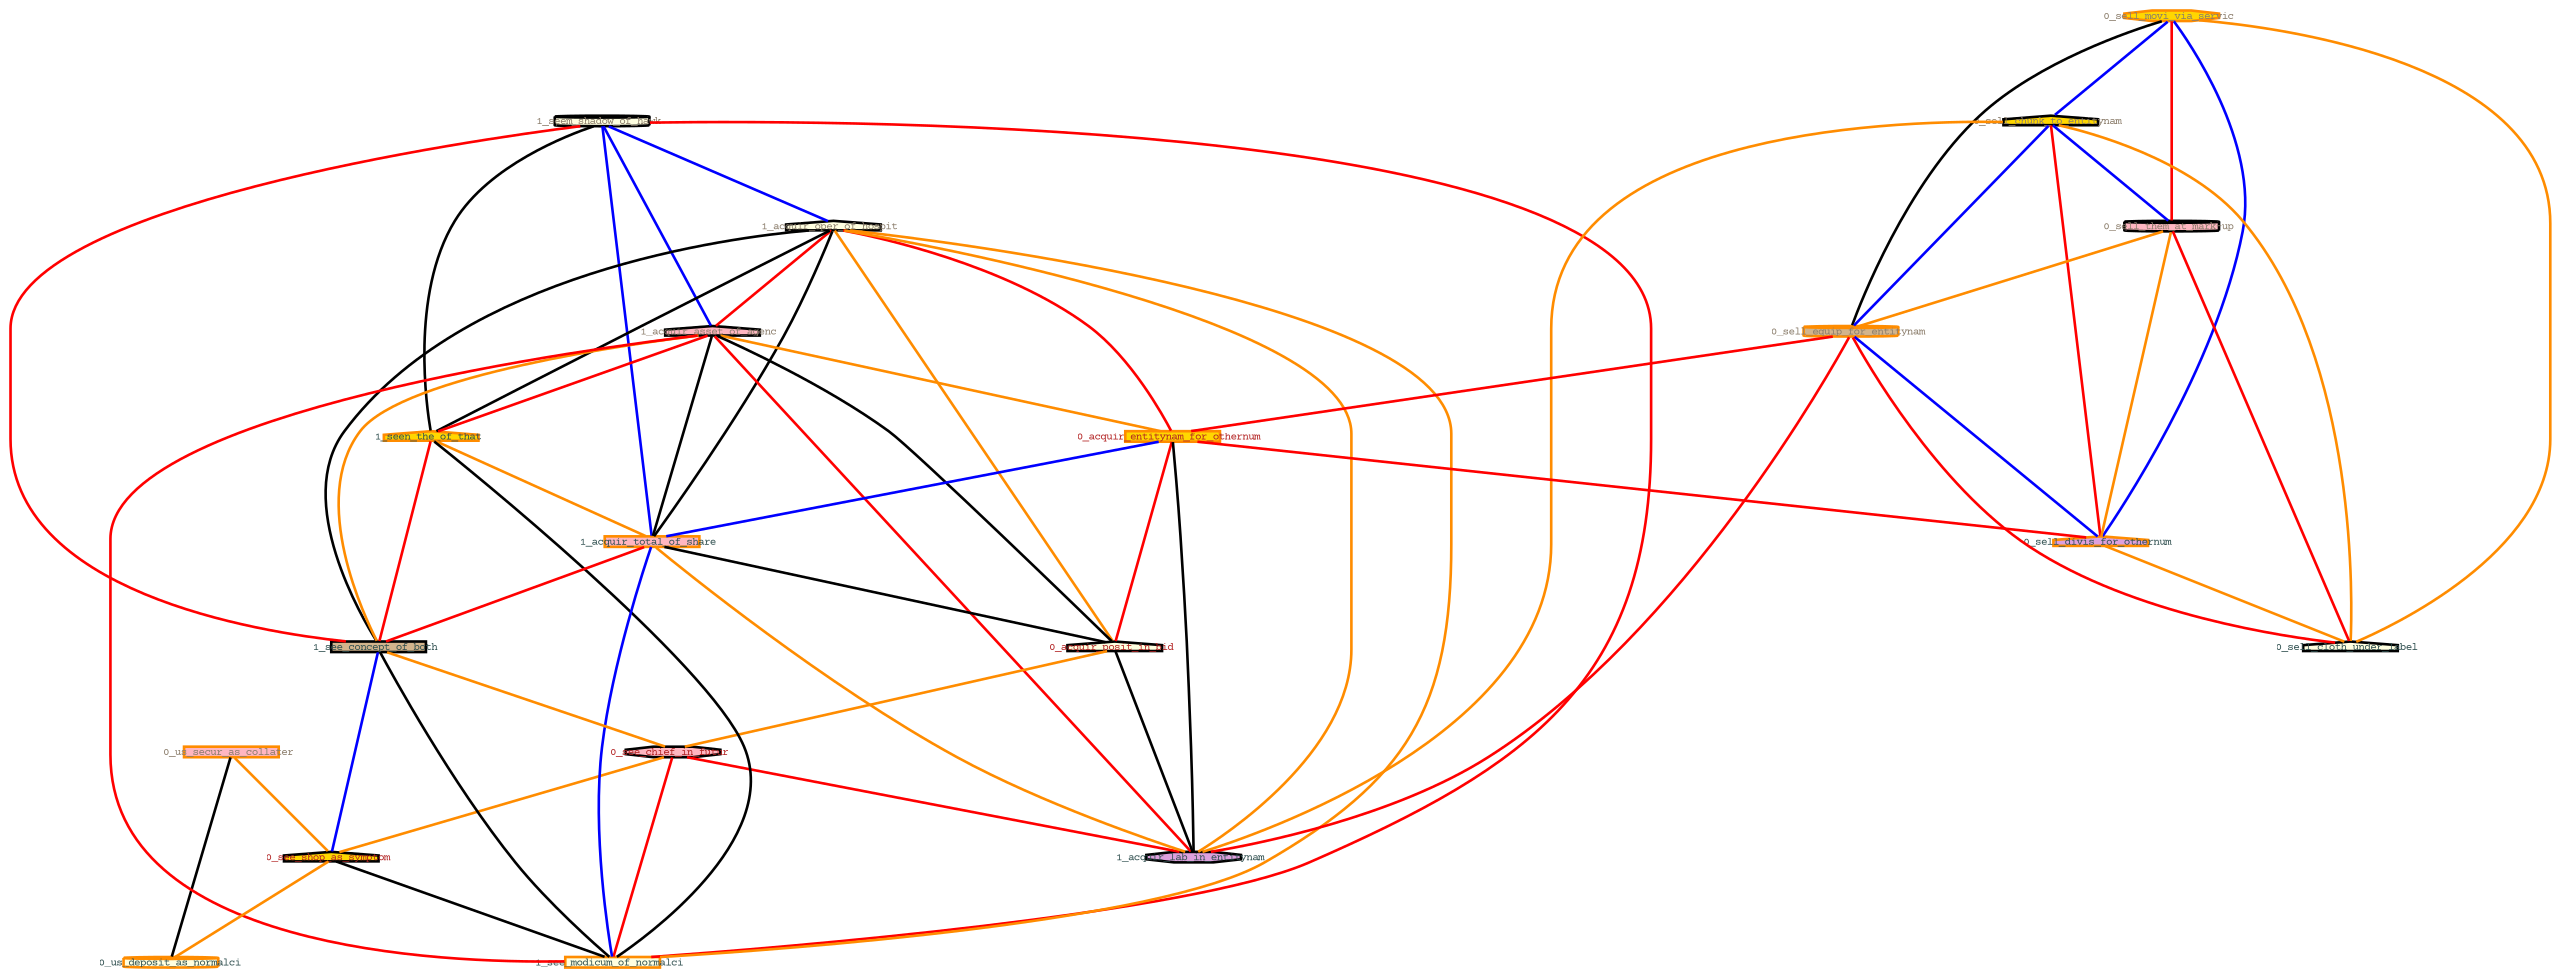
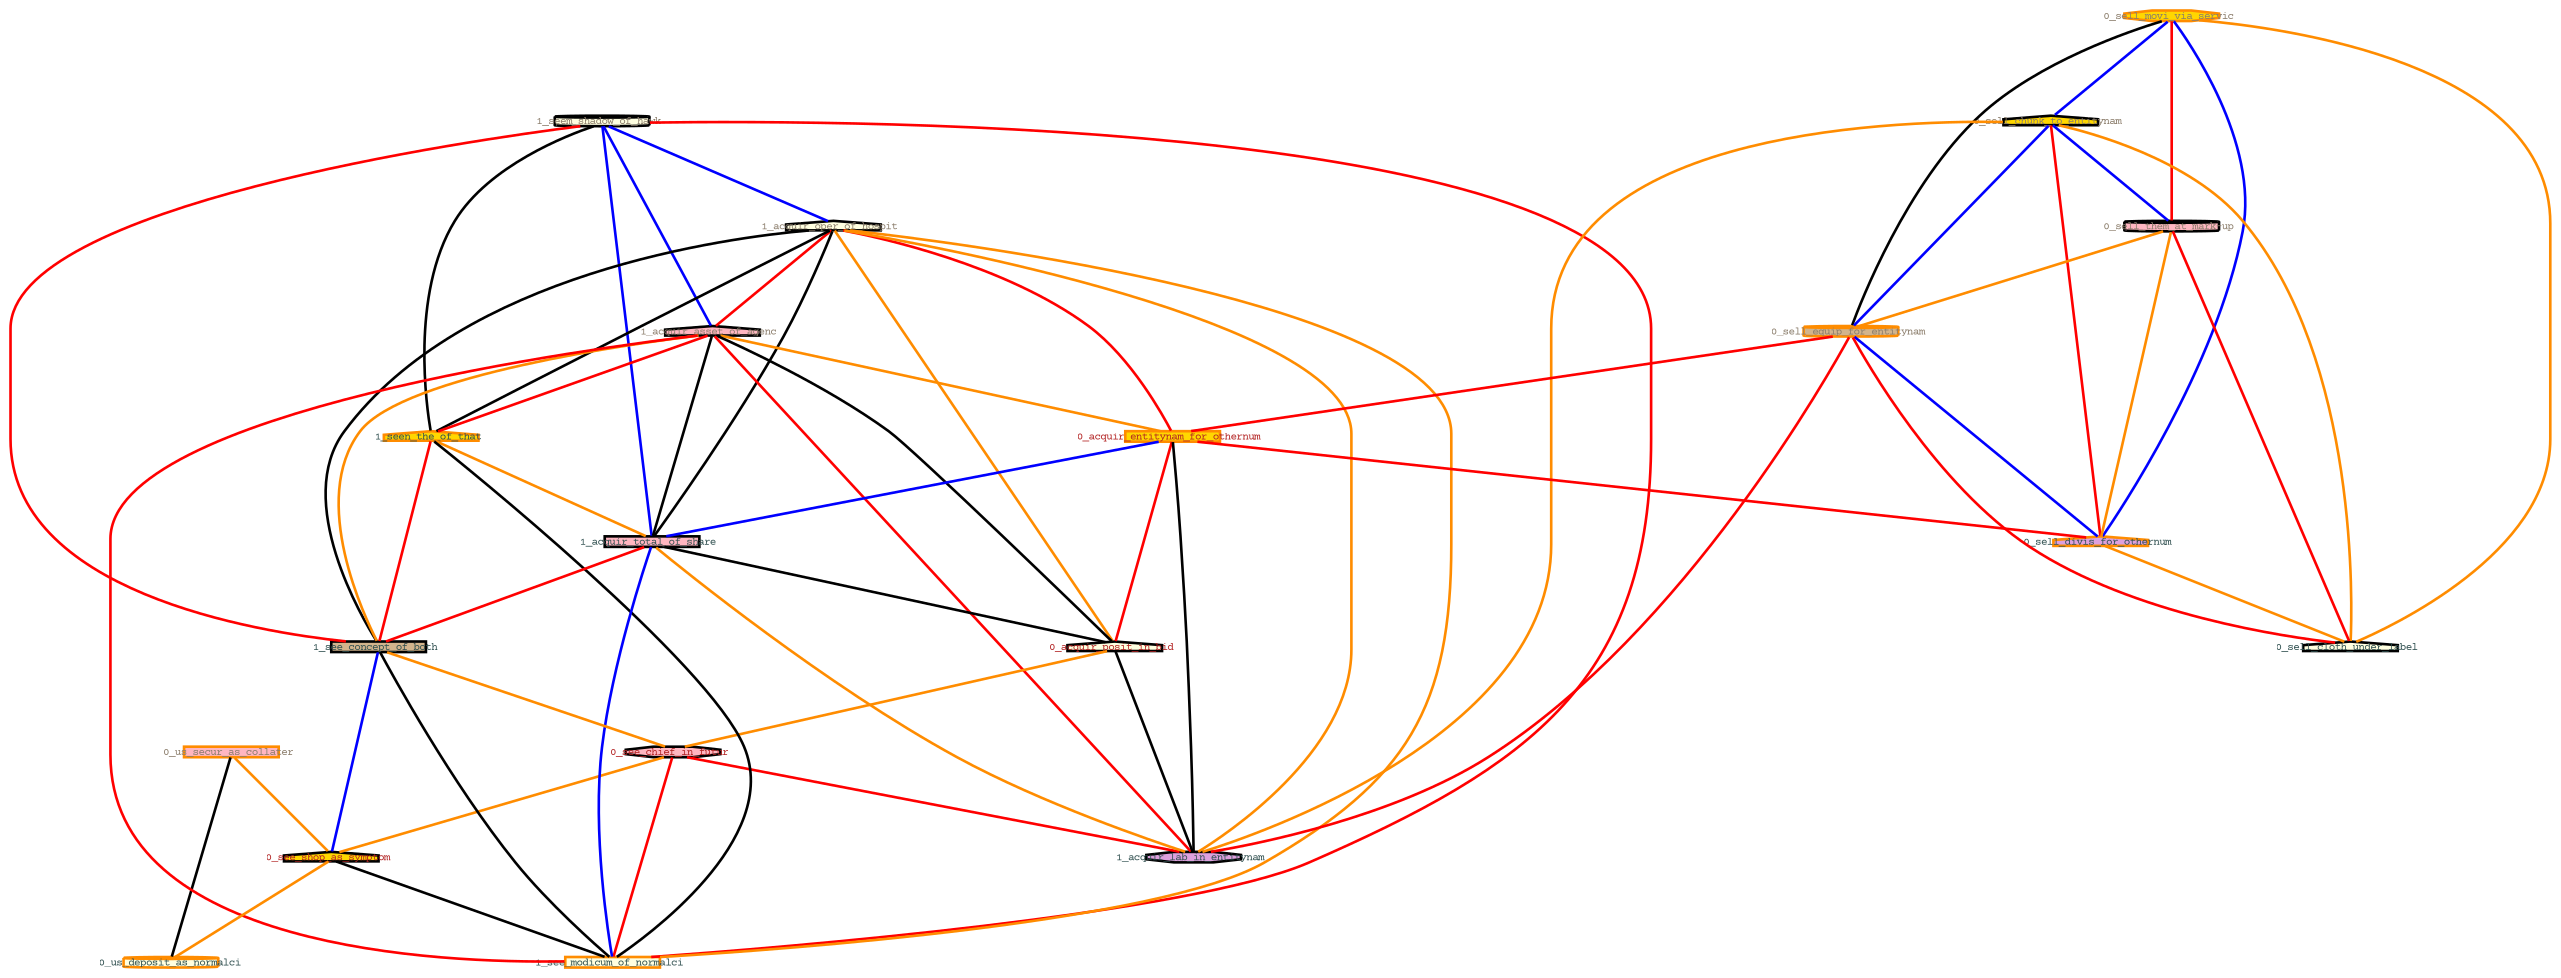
  graph {
    fontname="Courier Prime"
    node [color=black fillcolor=lightyellow fixedsize=true fontcolor="#8b7d6b" fontname="Courier Prime" fontsize=4 shape=house style=filled]
    edge [color=red fontname="Courier Prime" w=1]
    "0_sell_movi_via_servic " [color=darkorange fillcolor=gold height=.06 shape=octagon width=.5]
    "1_seem_shadow_of_hawk " [height=.06 shape=cylinder width=.5]
    "0_sell_chunk_to_entitynam " [fillcolor=gold height=.06 width=.5]
    "1_acquir_oper_of_hospit " [height=.06 width=.5]
    "0_us_secur_as_collater " [color=darkorange fillcolor=lightpink height=.06 shape=box width=.5]
    "0_sell_them_at_mark-up " [fillcolor=lightpink height=.06 shape=cylinder width=.5]
    "0_sell_equip_for_entitynam " [color=darkorange fillcolor=tan height=.06 shape=cylinder width=.5]
    "1_acquir_asset_of_agenc " [fillcolor=lightpink height=.06 width=.5]
    "0_acquir_entitynam_for_othernum " [color=darkorange fillcolor=gold fontcolor="#b22222" height=.06 shape=box width=.5]
    "0_acquir_posit_in_bid " [fontcolor="#b22222" height=.06 width=.5]
    "0_see_chief_in_futur " [fillcolor=lightpink fontcolor="#b22222" height=.06 shape=octagon width=.5]
    "0_see_shop_as_symptom " [fillcolor=gold fontcolor="#b22222" height=.06 width=.5]
    "0_sell_divis_for_othernum " [color=darkorange fillcolor=plum fontcolor="#2f4f4f" height=.06 width=.5]
    "0_sell_cloth_under_label " [fontcolor="#2f4f4f" height=.06 width=.5]
    "1_seen_the_of_that " [color=darkorange fillcolor=gold fontcolor="#2f4f4f" height=.06 width=.5]
-   "1_acquir_total_of_share " [color=darkorange fillcolor=lightpink fontcolor="#2f4f4f" height=.06 shape=box width=.5]
+   "1_acquir_total_of_share " [fillcolor=lightpink fontcolor="#2f4f4f" height=.06 shape=box width=.5]
    "1_see_concept_of_both " [fillcolor=tan fontcolor="#2f4f4f" height=.06 shape=box width=.5]
    "1_see_modicum_of_normalci " [color=darkorange fontcolor="#2f4f4f" height=.06 shape=box width=.5]
    "1_acquir_lab_in_entitynam " [fillcolor=plum fontcolor="#2f4f4f" height=.06 shape=octagon width=.5]
    n20 [color=darkorange fontcolor="#2f4f4f" height=.06 label="0_us_deposit_as_normalci" shape=cylinder width=.5]
    subgraph sub_1 {
      "0_sell_movi_via_servic "
      "1_seem_shadow_of_hawk "
      "0_sell_chunk_to_entitynam "
      "1_acquir_oper_of_hospit "
      "0_us_secur_as_collater "
      "0_sell_them_at_mark-up "
      "0_sell_equip_for_entitynam "
      "1_acquir_asset_of_agenc "
    }
    subgraph sub_2 {
      "0_acquir_entitynam_for_othernum "
      "0_acquir_posit_in_bid "
      "0_see_chief_in_futur "
      "0_see_shop_as_symptom "
    }
    "0_sell_movi_via_servic " -- "0_sell_chunk_to_entitynam " [color=blue]
    "0_sell_movi_via_servic " -- "0_sell_them_at_mark-up "
    "0_sell_movi_via_servic " -- "0_sell_equip_for_entitynam " [color=black]
    "0_sell_movi_via_servic " -- "0_sell_divis_for_othernum " [color=blue]
    "0_sell_movi_via_servic " -- "0_sell_cloth_under_label " [color=darkorange]
    "1_seem_shadow_of_hawk " -- "1_acquir_oper_of_hospit " [color=blue]
    "1_seem_shadow_of_hawk " -- "1_acquir_asset_of_agenc " [color=blue]
    "1_seem_shadow_of_hawk " -- "1_seen_the_of_that " [color=black]
    "1_seem_shadow_of_hawk " -- "1_acquir_total_of_share " [color=blue]
    "1_seem_shadow_of_hawk " -- "1_see_concept_of_both "
    "1_seem_shadow_of_hawk " -- "1_see_modicum_of_normalci "
    "0_sell_chunk_to_entitynam " -- "0_sell_them_at_mark-up " [color=blue]
    "0_sell_chunk_to_entitynam " -- "0_sell_equip_for_entitynam " [color=blue w=2]
    "0_sell_chunk_to_entitynam " -- "0_sell_divis_for_othernum "
    "0_sell_chunk_to_entitynam " -- "0_sell_cloth_under_label " [color=darkorange]
    "0_sell_chunk_to_entitynam " -- "1_acquir_lab_in_entitynam " [color=darkorange]
    "1_acquir_oper_of_hospit " -- "1_acquir_asset_of_agenc " [w=2]
    "1_acquir_oper_of_hospit " -- "0_acquir_entitynam_for_othernum "
    "1_acquir_oper_of_hospit " -- "0_acquir_posit_in_bid " [color=darkorange]
    "1_acquir_oper_of_hospit " -- "1_seen_the_of_that " [color=black]
    "1_acquir_oper_of_hospit " -- "1_acquir_total_of_share " [color=black w=2]
    "1_acquir_oper_of_hospit " -- "1_see_concept_of_both " [color=black]
    "1_acquir_oper_of_hospit " -- "1_see_modicum_of_normalci " [color=darkorange]
    "1_acquir_oper_of_hospit " -- "1_acquir_lab_in_entitynam " [color=darkorange]
    "0_us_secur_as_collater " -- "0_see_shop_as_symptom " [color=darkorange]
    "0_us_secur_as_collater " -- n20 [color=black w=2]
    "0_sell_them_at_mark-up " -- "0_sell_equip_for_entitynam " [color=darkorange]
    "0_sell_them_at_mark-up " -- "0_sell_divis_for_othernum " [color=darkorange]
    "0_sell_them_at_mark-up " -- "0_sell_cloth_under_label "
    "0_sell_equip_for_entitynam " -- "0_acquir_entitynam_for_othernum "
    "0_sell_equip_for_entitynam " -- "0_sell_divis_for_othernum " [color=blue w=2]
    "0_sell_equip_for_entitynam " -- "0_sell_cloth_under_label "
    "0_sell_equip_for_entitynam " -- "1_acquir_lab_in_entitynam "
    "1_acquir_asset_of_agenc " -- "0_acquir_entitynam_for_othernum " [color=darkorange]
    "1_acquir_asset_of_agenc " -- "0_acquir_posit_in_bid " [color=black]
    "1_acquir_asset_of_agenc " -- "1_seen_the_of_that "
    "1_acquir_asset_of_agenc " -- "1_acquir_total_of_share " [color=black w=2]
    "1_acquir_asset_of_agenc " -- "1_see_concept_of_both " [color=darkorange]
    "1_acquir_asset_of_agenc " -- "1_see_modicum_of_normalci "
    "1_acquir_asset_of_agenc " -- "1_acquir_lab_in_entitynam "
    "0_acquir_entitynam_for_othernum " -- "0_acquir_posit_in_bid "
    "0_acquir_entitynam_for_othernum " -- "0_sell_divis_for_othernum " [w=2]
    "0_acquir_entitynam_for_othernum " -- "1_acquir_total_of_share " [color=blue]
    "0_acquir_entitynam_for_othernum " -- "1_acquir_lab_in_entitynam " [color=black]
    "0_acquir_posit_in_bid " -- "0_see_chief_in_futur " [color=darkorange]
    "0_acquir_posit_in_bid " -- "1_acquir_lab_in_entitynam " [color=black w=2]
    "0_see_chief_in_futur " -- "0_see_shop_as_symptom " [color=darkorange]
    "0_see_chief_in_futur " -- "1_see_modicum_of_normalci "
    "0_see_chief_in_futur " -- "1_acquir_lab_in_entitynam "
    "0_see_shop_as_symptom " -- "1_see_modicum_of_normalci " [color=black]
    "0_see_shop_as_symptom " -- n20 [color=darkorange]
    "0_sell_divis_for_othernum " -- "0_sell_cloth_under_label " [color=darkorange]
    "1_seen_the_of_that " -- "1_acquir_total_of_share " [color=darkorange]
    "1_seen_the_of_that " -- "1_see_concept_of_both "
    "1_seen_the_of_that " -- "1_see_modicum_of_normalci " [color=black]
    "1_acquir_total_of_share " -- "0_acquir_posit_in_bid " [color=black]
    "1_acquir_total_of_share " -- "1_see_concept_of_both "
    "1_acquir_total_of_share " -- "1_see_modicum_of_normalci " [color=blue]
    "1_acquir_total_of_share " -- "1_acquir_lab_in_entitynam " [color=darkorange]
    "1_see_concept_of_both " -- "0_see_chief_in_futur " [color=darkorange]
    "1_see_concept_of_both " -- "0_see_shop_as_symptom " [color=blue]
    "1_see_concept_of_both " -- "1_see_modicum_of_normalci " [color=black w=2]
  }
